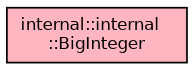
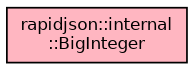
  digraph {
    rankdir=LR
-   n1 [color=black fillcolor=lightpink fontname=Helvetica fontsize=10 height=0.2 label="internal::internal\l::BigInteger" shape=record style=filled width=0.4]
+   n1 [color=black fillcolor=lightpink fontname=Helvetica fontsize=10 height=0.2 label="rapidjson::internal\l::BigInteger" shape=record style=filled width=0.4]
  }
